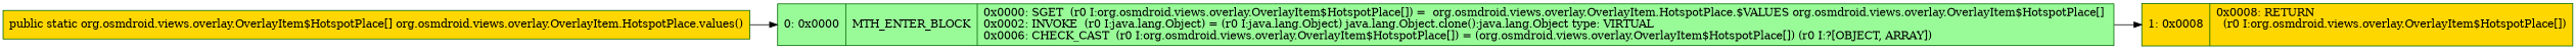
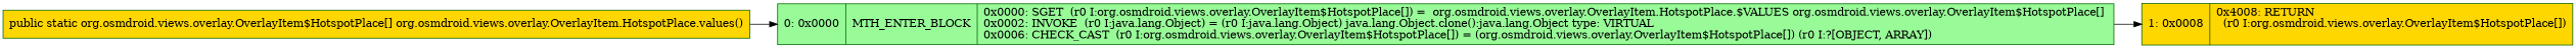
  digraph {
    rankdir=LR
    node [shape=record style=filled fillcolor=gold color=darkgreen]
    n1 [label="{0\:\ 0x0000|MTH_ENTER_BLOCK\l|0x0000: SGET  (r0 I:org.osmdroid.views.overlay.OverlayItem$HotspotPlace[]) =  org.osmdroid.views.overlay.OverlayItem.HotspotPlace.$VALUES org.osmdroid.views.overlay.OverlayItem$HotspotPlace[] \l0x0002: INVOKE  (r0 I:java.lang.Object) = (r0 I:java.lang.Object) java.lang.Object.clone():java.lang.Object type: VIRTUAL \l0x0006: CHECK_CAST  (r0 I:org.osmdroid.views.overlay.OverlayItem$HotspotPlace[]) = (org.osmdroid.views.overlay.OverlayItem$HotspotPlace[]) (r0 I:?[OBJECT, ARRAY]) \l}" fillcolor=palegreen]
-   n2 [label="{1\:\ 0x0008|0x0008: RETURN  \l  (r0 I:org.osmdroid.views.overlay.OverlayItem$HotspotPlace[])\l \l}"]
+   n2 [label="{1\:\ 0x0008|0x4008: RETURN  \l  (r0 I:org.osmdroid.views.overlay.OverlayItem$HotspotPlace[])\l \l}"]
    n3 [label="{public static org.osmdroid.views.overlay.OverlayItem$HotspotPlace[] org.osmdroid.views.overlay.OverlayItem.HotspotPlace.values() }"]
    n1 -> n2
    n3 -> n1
  }
